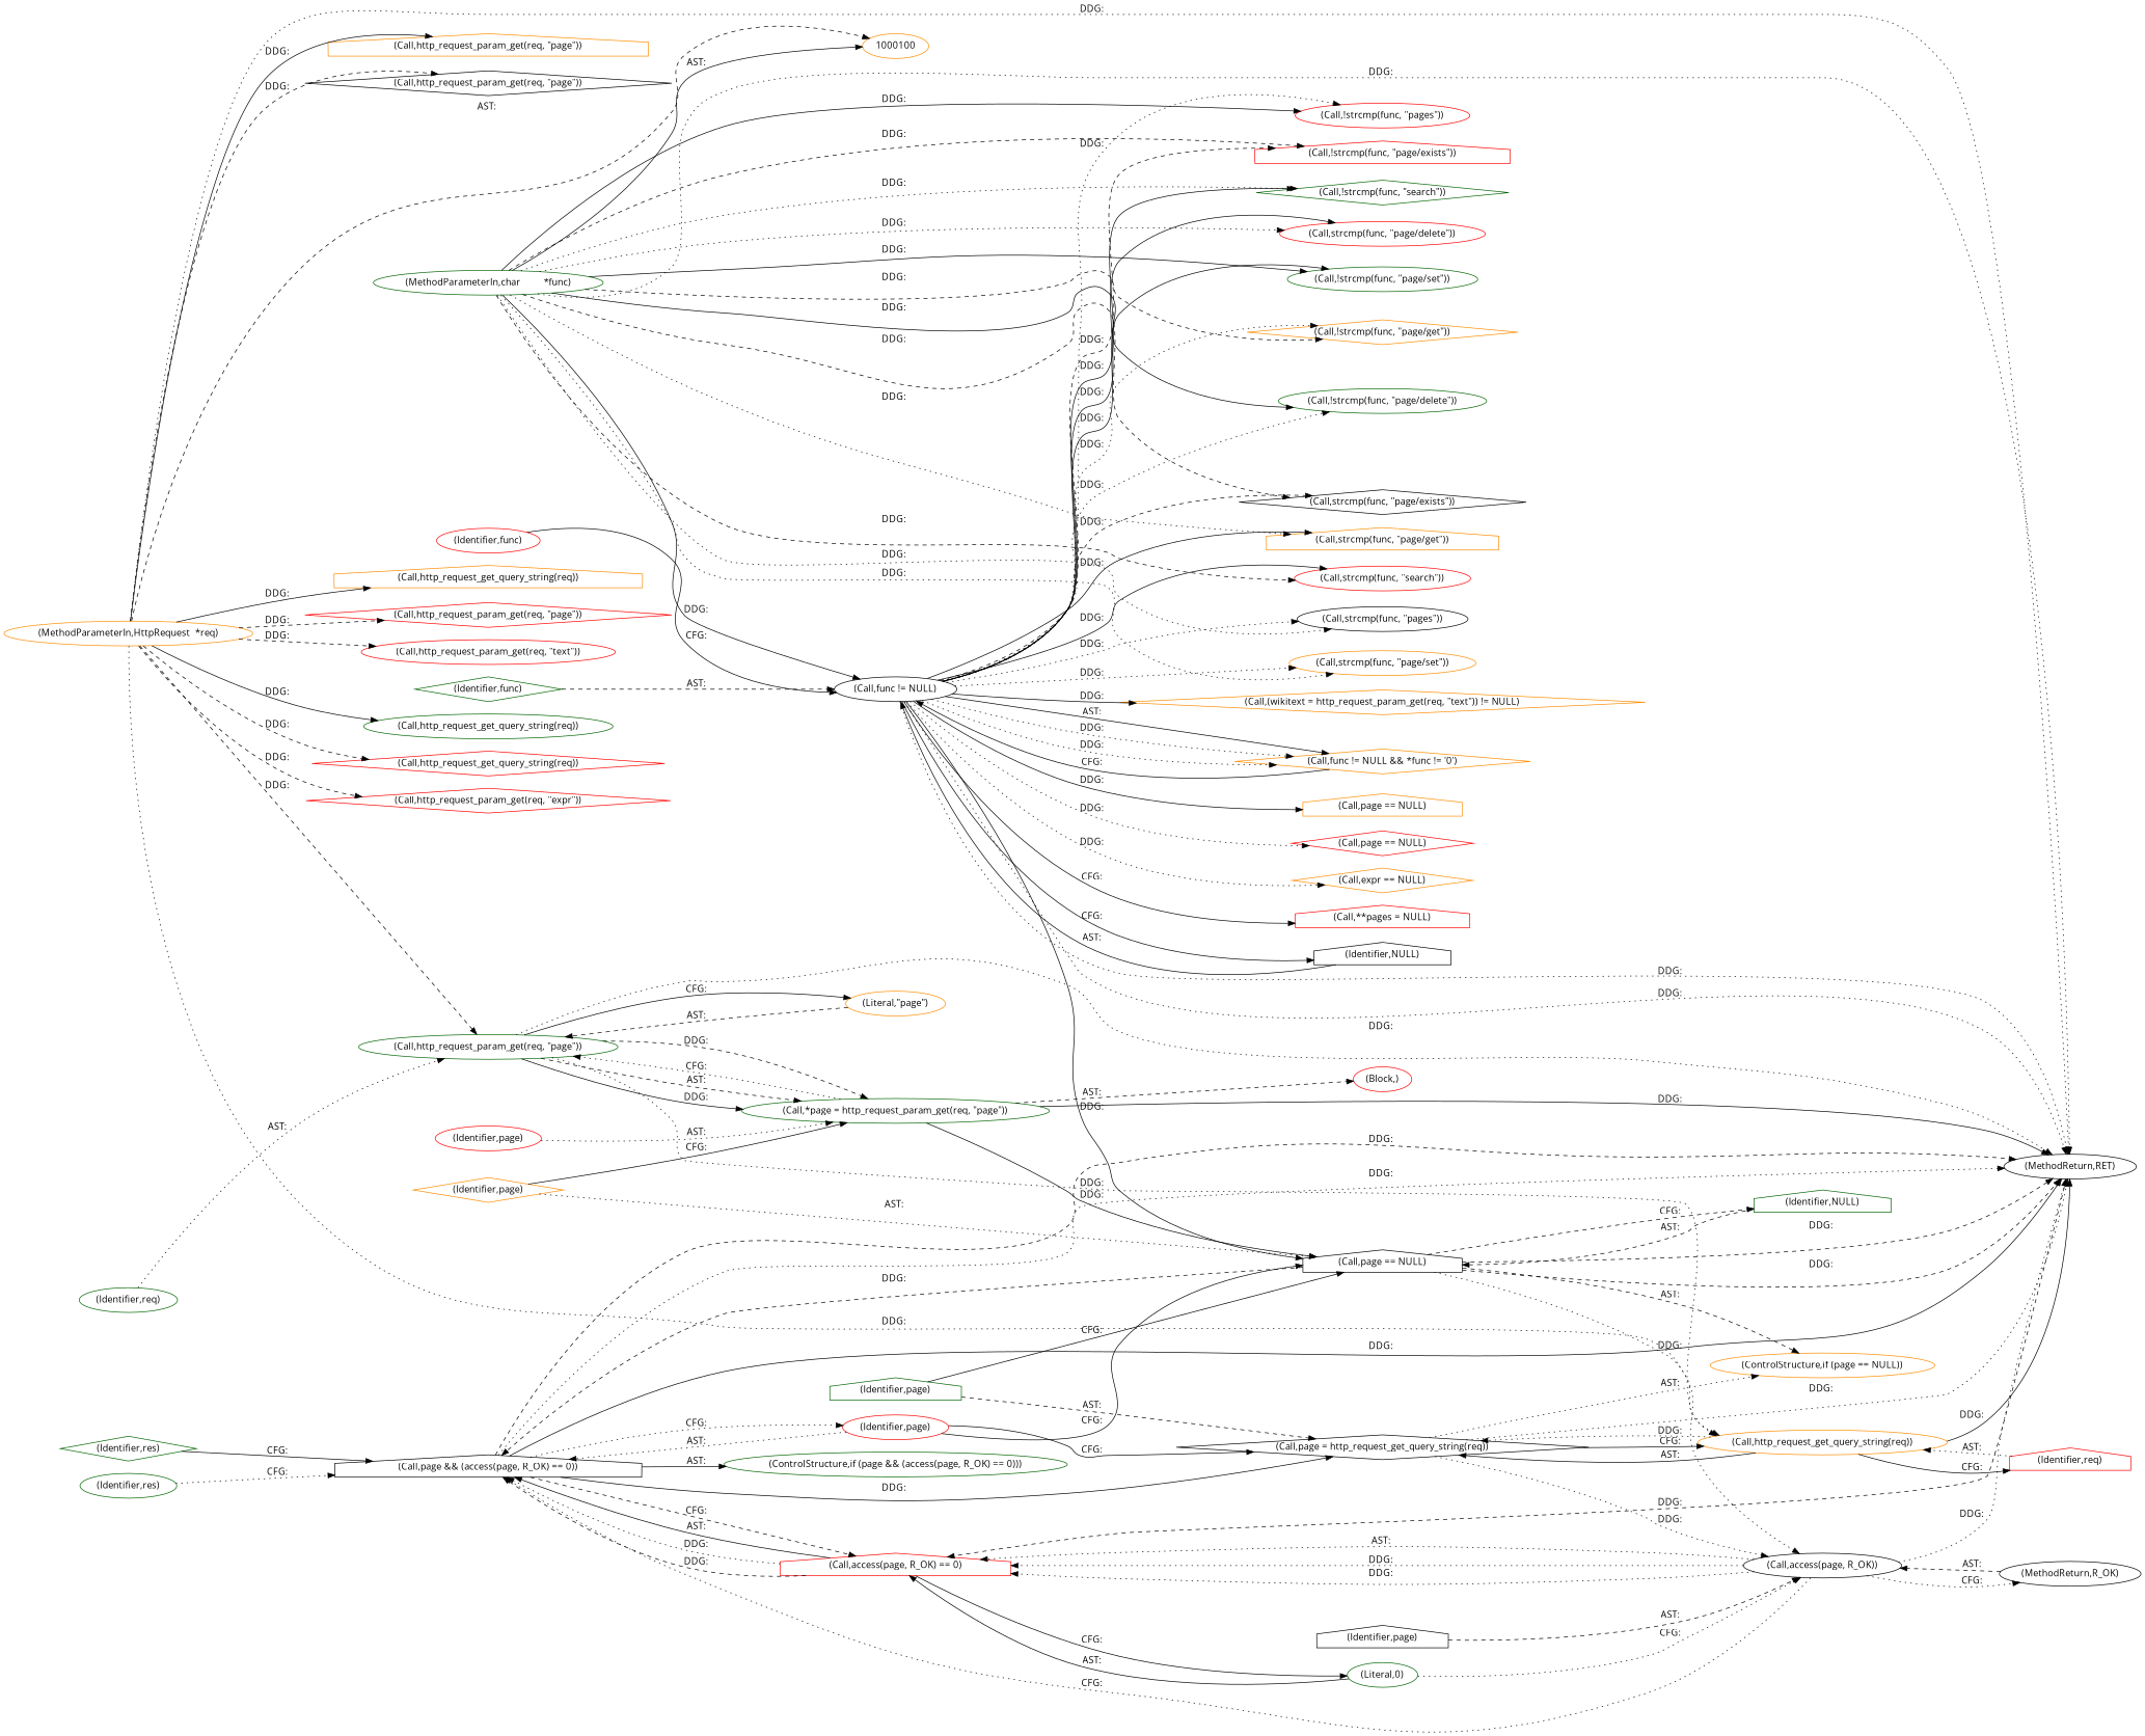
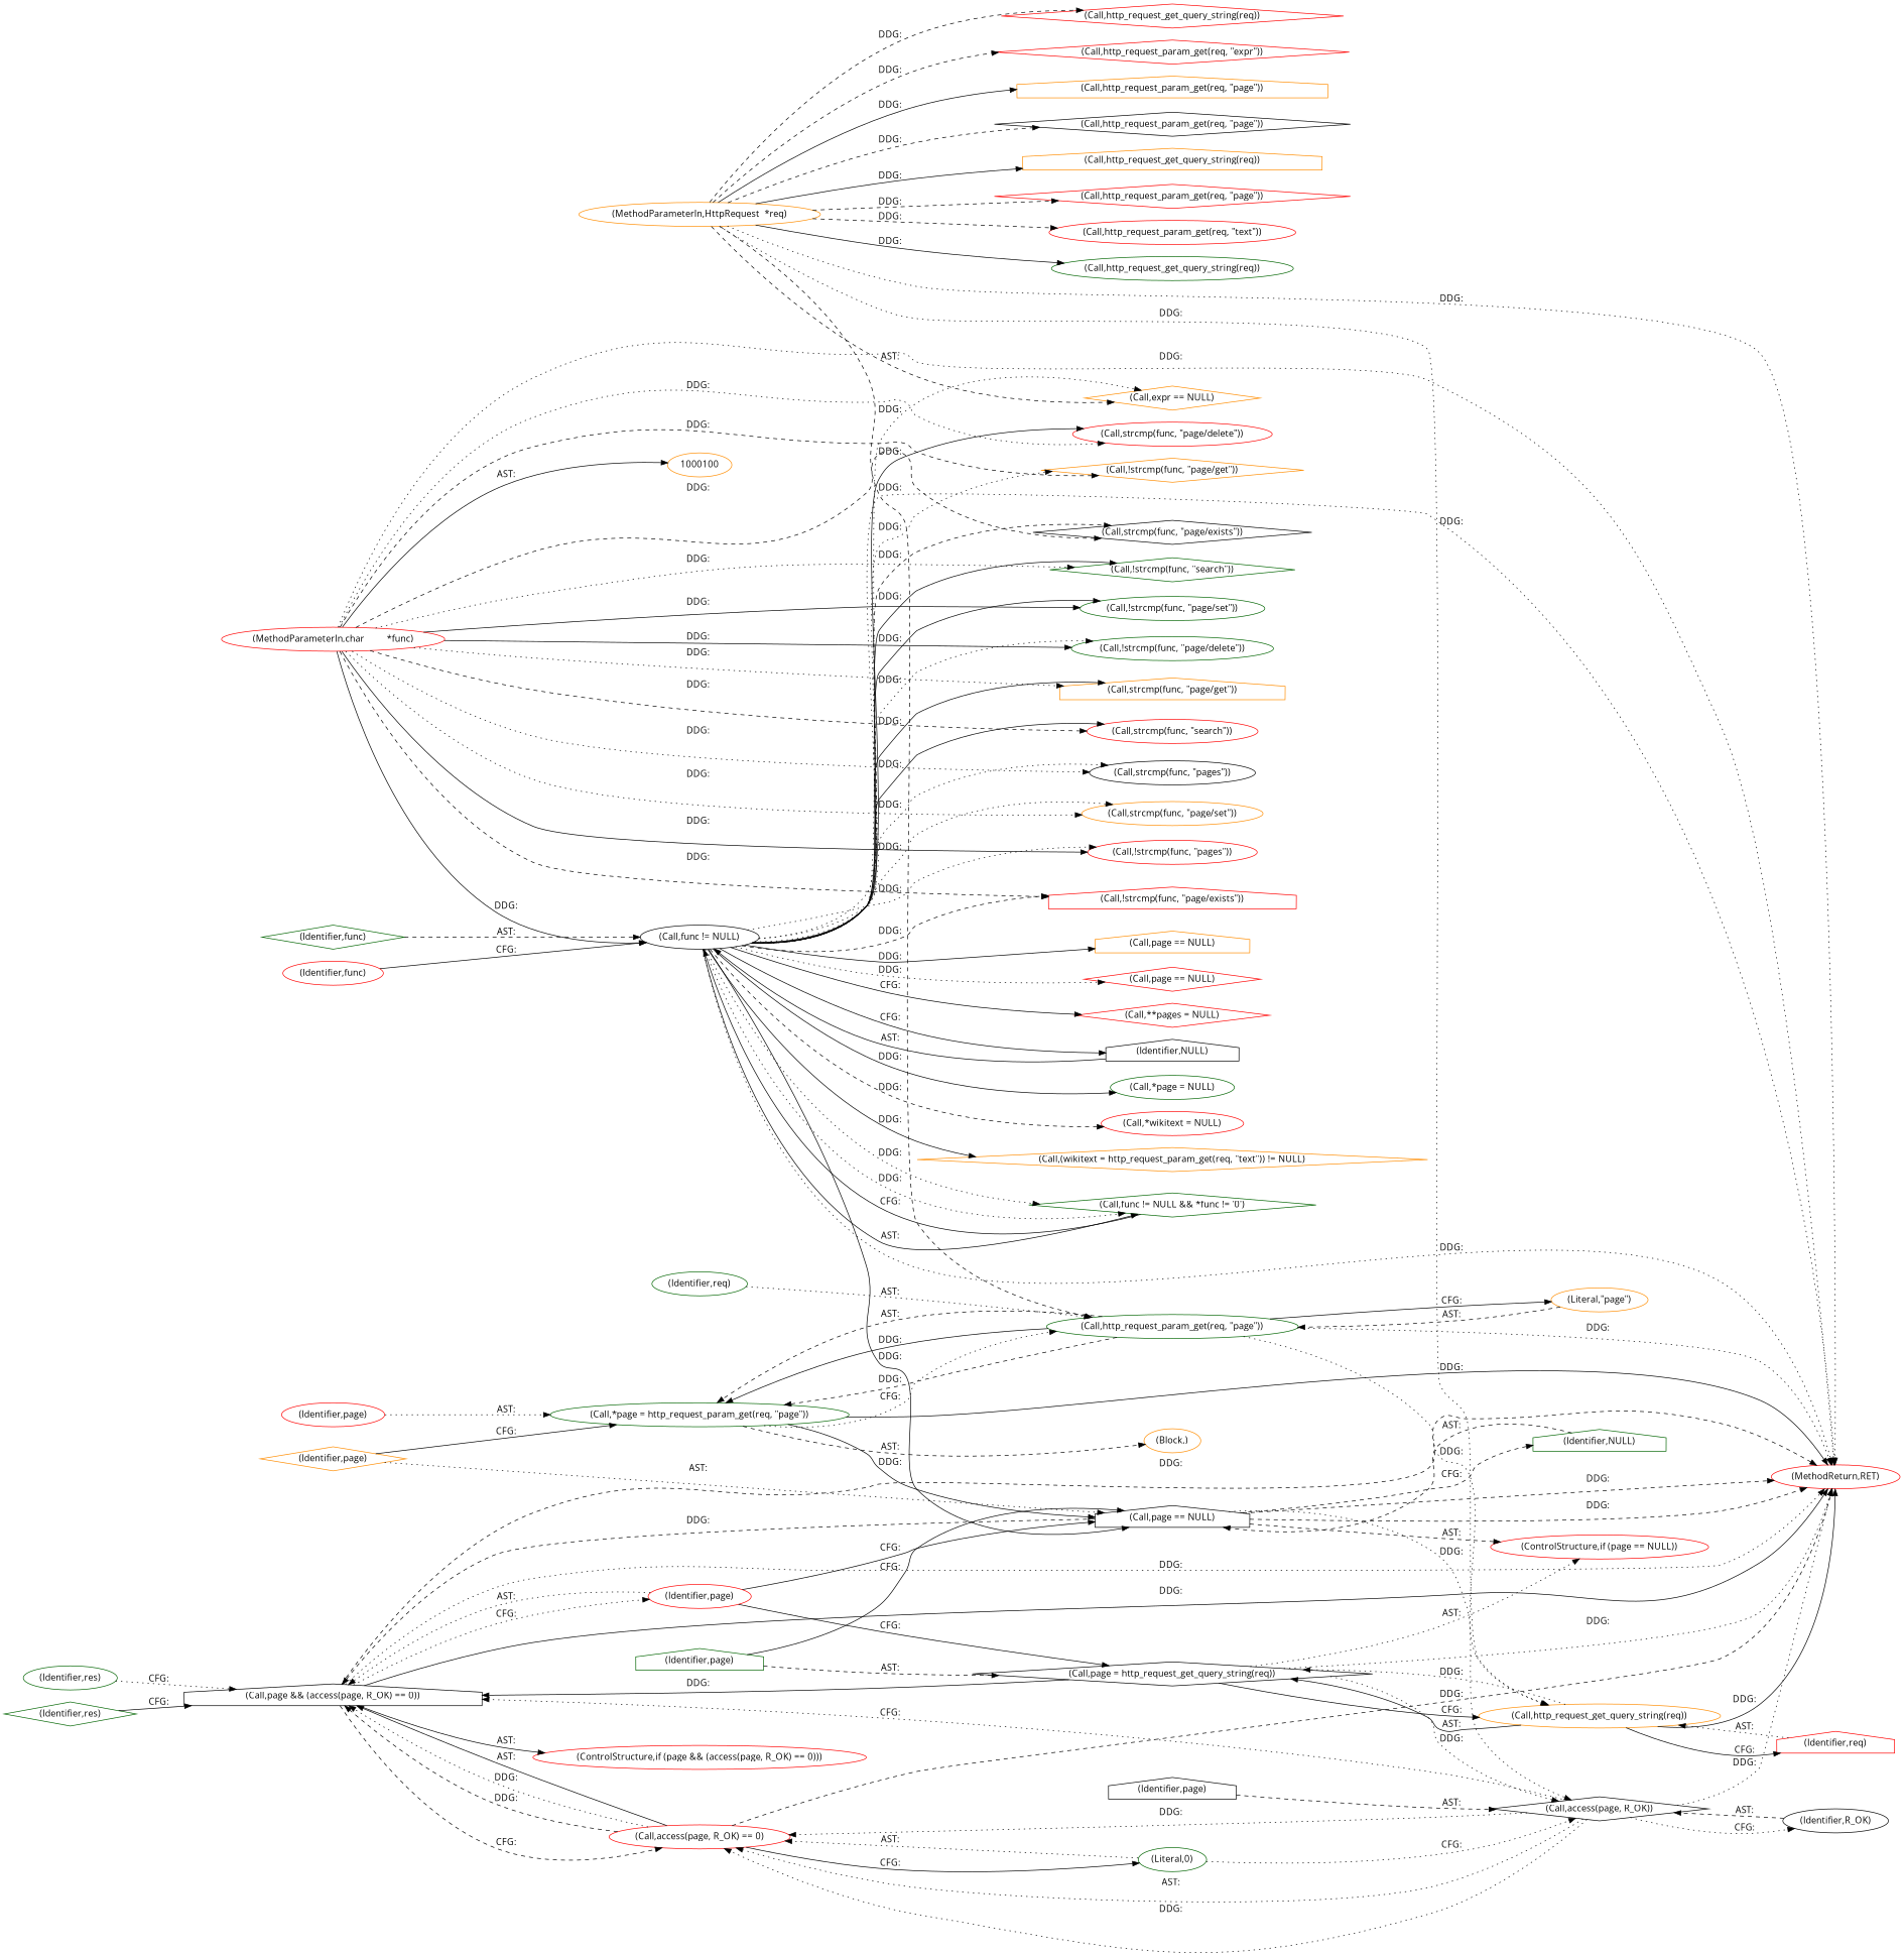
  digraph {
    fontname="Open Sans"
    rankdir=LR
    node [color=red fontname="Open Sans" shape=ellipse]
    edge [fontname="Open Sans" style=dotted]
    n1 [color=black label="(Call,page && (access(page, R_OK) == 0))" shape=house]
-   n2 [label="(Call,access(page, R_OK) == 0)" shape=house]
-   n3 [color=darkgreen label="(ControlStructure,if (page && (access(page, R_OK) == 0)))"]
-   n4 [color=black label="(MethodReturn,RET)"]
+   n2 [label="(Call,access(page, R_OK) == 0)"]
+   n3 [label="(ControlStructure,if (page && (access(page, R_OK) == 0)))"]
+   n4 [label="(MethodReturn,RET)"]
    n5 [label="(Identifier,page)"]
    n6 [color=darkgreen label="(Literal,0)"]
    n7 [color=black label="(Call,page = http_request_get_query_string(req))" shape=diamond]
    n8 [color=black label="(Call,page == NULL)" shape=house]
-   n9 [color=black label="(Call,access(page, R_OK))"]
-   n10 [color=black label="(MethodReturn,R_OK)"]
+   n9 [color=black label="(Call,access(page, R_OK))" shape=diamond]
+   n10 [color=black label="(Identifier,R_OK)"]
    n11 [color=darkorange label="(Call,http_request_get_query_string(req))"]
-   n12 [color=darkorange label="(ControlStructure,if (page == NULL))"]
+   n12 [label="(ControlStructure,if (page == NULL))"]
    n13 [label="(Identifier,req)" shape=house]
    n14 [color=darkgreen label="(Call,http_request_param_get(req, \"page\"))"]
    n15 [color=darkgreen label="(Call,*page = http_request_param_get(req, \"page\"))"]
    n16 [color=darkorange label="(Literal,\"page\")"]
-   n17 [label="(Block,)"]
+   n17 [color=darkorange label="(Block,)"]
    n18 [color=darkorange label="(MethodParameterIn,HttpRequest  *req)"]
    n19 [color=darkorange label="(Call,http_request_get_query_string(req))" shape=house]
    n20 [label="(Call,http_request_param_get(req, \"page\"))" shape=diamond]
    n21 [label="(Call,http_request_param_get(req, \"text\"))"]
    n22 [color=darkgreen label="(Call,http_request_get_query_string(req))"]
    n23 [label="(Call,http_request_get_query_string(req))" shape=diamond]
    n24 [label="(Call,http_request_param_get(req, \"expr\"))" shape=diamond]
    n25 [color=darkorange label="(Call,http_request_param_get(req, \"page\"))" shape=house]
    n26 [color=black label="(Call,http_request_param_get(req, \"page\"))" shape=diamond]
    1000100 [color=darkorange]
    n28 [color=darkgreen label="(Identifier,NULL)" shape=house]
    n29 [color=black label="(Call,func != NULL)"]
    n30 [color=darkgreen label="(Call,!strcmp(func, \"page/set\"))"]
    n31 [color=darkgreen label="(Call,!strcmp(func, \"page/delete\"))"]
    n32 [color=darkorange label="(Call,strcmp(func, \"page/get\"))" shape=house]
    n33 [label="(Call,strcmp(func, \"search\"))"]
    n34 [color=black label="(Call,strcmp(func, \"pages\"))"]
    n35 [color=darkorange label="(Call,strcmp(func, \"page/set\"))"]
    n36 [label="(Call,!strcmp(func, \"pages\"))"]
+   n37 [color=darkgreen label="(Call,*page = NULL)"]
+   n38 [label="(Call,*wikitext = NULL)"]
    n39 [color=darkorange label="(Call,(wikitext = http_request_param_get(req, \"text\")) != NULL)" shape=diamond]
-   n40 [color=darkorange label="(Call,func != NULL && *func != '\0')" shape=diamond]
+   n40 [color=darkgreen label="(Call,func != NULL && *func != '\0')" shape=diamond]
    n41 [label="(Call,!strcmp(func, \"page/exists\"))" shape=house]
    n42 [color=darkorange label="(Call,page == NULL)" shape=house]
    n43 [color=darkgreen label="(Call,!strcmp(func, \"search\"))" shape=diamond]
    n44 [label="(Call,page == NULL)" shape=diamond]
    n45 [label="(Call,strcmp(func, \"page/delete\"))"]
    n46 [color=darkorange label="(Call,!strcmp(func, \"page/get\"))" shape=diamond]
    n47 [color=black label="(Call,strcmp(func, \"page/exists\"))" shape=diamond]
    n48 [color=darkorange label="(Call,expr == NULL)" shape=diamond]
-   n49 [label="(Call,**pages = NULL)" shape=house]
+   n49 [label="(Call,**pages = NULL)" shape=diamond]
    n50 [color=black label="(Identifier,NULL)" shape=house]
-   n51 [color=darkgreen label="(MethodParameterIn,char         *func)"]
+   n51 [label="(MethodParameterIn,char         *func)"]
    n52 [color=darkgreen label="(Identifier,page)" shape=house]
    n53 [color=darkgreen label="(Identifier,res)"]
    n54 [label="(Identifier,page)"]
    n55 [color=darkgreen label="(Identifier,func)" shape=diamond]
    n56 [color=black label="(Identifier,page)" shape=house]
    n57 [color=darkgreen label="(Identifier,req)"]
    n58 [label="(Identifier,func)"]
    n59 [color=darkgreen label="(Identifier,res)" shape=diamond]
    n60 [color=darkorange label="(Identifier,page)" shape=diamond]
    n1 -> n2 [label="CFG: " style=dashed]
    n1 -> n3 [label="AST: " style=solid]
    n1 -> n4 [label="DDG: " style=dashed]
    n1 -> n4 [label="DDG: "]
    n1 -> n4 [label="DDG: " style=solid]
    n1 -> n5 [label="CFG: "]
    n2 -> n1 [label="AST: " style=solid]
    n2 -> n1 [label="DDG: "]
    n2 -> n1 [label="DDG: " style=dashed]
-   n4 -> n2 [label="DDG: " style=dashed]
+   n2 -> n4 [label="DDG: " style=dashed]
    n2 -> n6 [label="CFG: " style=solid]
    n5 -> n1 [label="AST: "]
    n5 -> n7 [label="CFG: " style=solid]
    n5 -> n8 [label="CFG: " style=solid]
-   n6 -> n2 [label="AST: " style=solid]
+   n6 -> n2 [label="AST: "]
    n6 -> n9 [label="CFG: "]
-   n1 -> n7 [label="DDG: " style=solid]
+   n7 -> n1 [label="DDG: " style=solid]
    n7 -> n4 [label="DDG: "]
    n7 -> n9 [label="DDG: "]
    n7 -> n11 [label="CFG: " style=solid]
    n7 -> n12 [label="AST: "]
    n8 -> n1 [label="DDG: " style=dashed]
    n8 -> n4 [label="DDG: " style=dashed]
    n8 -> n4 [label="DDG: " style=dashed]
    n8 -> n9 [label="DDG: "]
    n8 -> n12 [label="AST: " style=dashed]
    n8 -> n28 [label="CFG: " style=dashed]
    n9 -> n1 [label="CFG: "]
    n9 -> n2 [label="AST: "]
    n9 -> n2 [label="DDG: "]
    n9 -> n2 [label="DDG: "]
    n9 -> n4 [label="DDG: "]
    n9 -> n10 [label="CFG: "]
    n10 -> n9 [label="AST: " style=dashed]
    n11 -> n4 [label="DDG: " style=solid]
    n11 -> n7 [label="AST: " style=solid]
    n11 -> n7 [label="DDG: "]
    n11 -> n13 [label="CFG: " style=solid]
    n13 -> n11 [label="AST: "]
    n14 -> n4 [label="DDG: "]
    n14 -> n11 [label="DDG: "]
    n14 -> n15 [label="AST: " style=dashed]
    n14 -> n15 [label="DDG: " style=solid]
    n14 -> n15 [label="DDG: " style=dashed]
    n14 -> n16 [label="CFG: " style=solid]
    n15 -> n4 [label="DDG: " style=solid]
    n15 -> n8 [label="DDG: " style=solid]
    n15 -> n14 [label="CFG: "]
    n15 -> n17 [label="AST: " style=dashed]
    n16 -> n14 [label="AST: " style=dashed]
    n18 -> n4 [label="DDG: "]
    n18 -> n11 [label="DDG: "]
    n18 -> n14 [label="DDG: " style=dashed]
    n18 -> n19 [label="DDG: " style=solid]
    n18 -> n20 [label="DDG: " style=dashed]
    n18 -> n21 [label="DDG: " style=dashed]
    n18 -> n22 [label="DDG: " style=solid]
    n18 -> n23 [label="DDG: " style=dashed]
    n18 -> n24 [label="DDG: " style=dashed]
    n18 -> n25 [label="DDG: " style=solid]
    n18 -> n26 [label="DDG: " style=dashed]
-   n18 -> 1000100 [label="AST: " style=dashed]
+   n18 -> n48 [label="AST: " style=dashed]
    n28 -> n8 [label="AST: " style=dashed]
    n29 -> n4 [label="DDG: "]
    n29 -> n4 [label="DDG: "]
    n29 -> n8 [label="DDG: " style=solid]
    n29 -> n30 [label="DDG: " style=solid]
    n29 -> n31 [label="DDG: "]
    n29 -> n32 [label="DDG: " style=solid]
    n29 -> n33 [label="DDG: " style=solid]
    n29 -> n34 [label="DDG: "]
    n29 -> n35 [label="DDG: "]
    n29 -> n36 [label="DDG: "]
+   n29 -> n37 [label="DDG: " style=solid]
+   n29 -> n38 [label="DDG: " style=dashed]
    n29 -> n39 [label="DDG: " style=solid]
    n29 -> n40 [label="AST: " style=solid]
    n29 -> n40 [label="DDG: "]
    n29 -> n40 [label="DDG: "]
    n29 -> n41 [label="DDG: " style=dashed]
    n29 -> n42 [label="DDG: " style=solid]
    n29 -> n43 [label="DDG: " style=solid]
    n29 -> n44 [label="DDG: "]
    n29 -> n45 [label="DDG: " style=solid]
    n29 -> n46 [label="DDG: "]
    n29 -> n47 [label="DDG: " style=dashed]
    n29 -> n48 [label="DDG: "]
    n29 -> n49 [label="CFG: " style=solid]
    n29 -> n50 [label="CFG: " style=solid]
    n40 -> n29 [label="CFG: " style=solid]
    n50 -> n29 [label="AST: " style=solid]
    n51 -> n4 [label="DDG: "]
    n51 -> 1000100 [label="AST: " style=solid]
    n51 -> n29 [label="DDG: " style=solid]
    n51 -> n30 [label="DDG: " style=solid]
    n51 -> n31 [label="DDG: " style=solid]
    n51 -> n32 [label="DDG: "]
    n51 -> n33 [label="DDG: " style=dashed]
    n51 -> n34 [label="DDG: "]
    n51 -> n35 [label="DDG: "]
    n51 -> n36 [label="DDG: " style=solid]
    n51 -> n41 [label="DDG: " style=dashed]
    n51 -> n43 [label="DDG: "]
    n51 -> n45 [label="DDG: "]
    n51 -> n46 [label="DDG: " style=dashed]
    n51 -> n47 [label="DDG: " style=dashed]
    n52 -> n7 [label="AST: " style=dashed]
    n52 -> n8 [label="CFG: " style=solid]
    n53 -> n1 [label="CFG: "]
    n54 -> n15 [label="AST: "]
    n55 -> n29 [label="AST: " style=dashed]
    n56 -> n9 [label="AST: " style=dashed]
    n57 -> n14 [label="AST: "]
    n58 -> n29 [label="CFG: " style=solid]
    n59 -> n1 [label="CFG: " style=solid]
    n60 -> n8 [label="AST: "]
    n60 -> n15 [label="CFG: " style=solid]
  }
